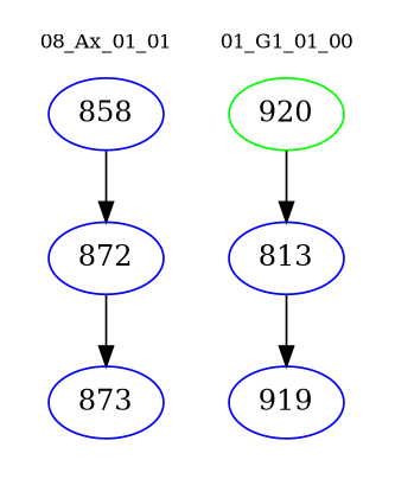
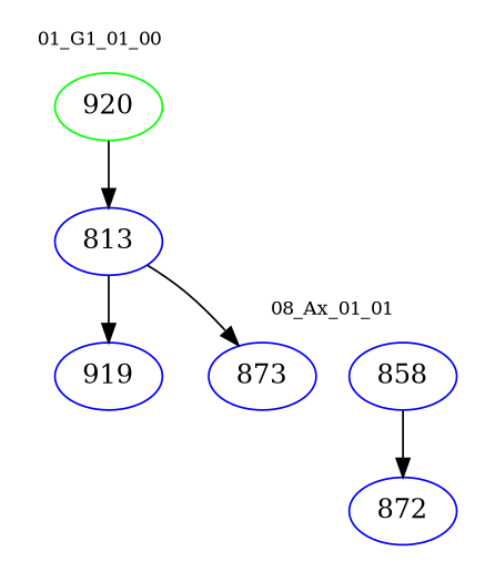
  digraph {
    node [color=blue]
    edge [color=black]
    n1 [label=858]
    n2 [label=872]
    n3 [label=873]
    n4 [color=green label=920]
    n5 [label=813]
    n6 [label=919]
    subgraph cluster_1 {
      color=white
      fontsize=10
      label="08_Ax_01_01"
      n1
      n2
      n3
    }
    subgraph cluster_2 {
      color=white
      fontsize=10
      label="01_G1_01_00"
      n4
      n5
      n6
    }
    n1 -> n2
-   n2 -> n3
+   n5 -> n3
    n4 -> n5
    n5 -> n6
  }
